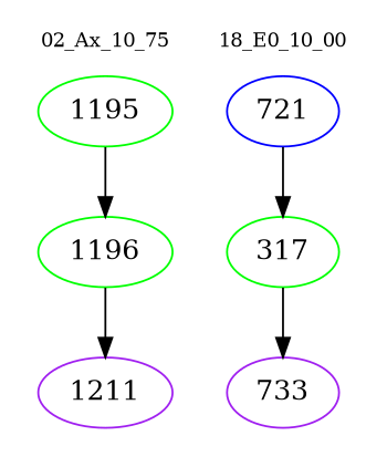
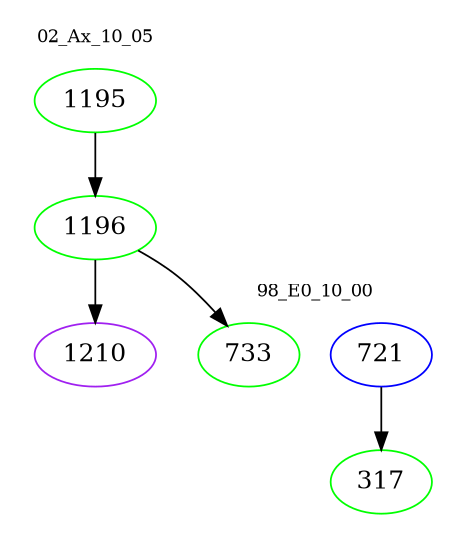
  digraph {
    node [color=green]
    edge [color=black]
    n1 [label=1195]
    n2 [label=1196]
-   n3 [color=purple label=1211]
+   n3 [color=purple label=1210]
    n4 [color=blue label=721]
    n5 [label=317]
-   n6 [color=purple label=733]
+   n6 [label=733]
    subgraph cluster_1 {
      color=white
      fontsize=10
-     label="02_Ax_10_75"
+     label="02_Ax_10_05"
      n1
      n2
      n3
    }
    subgraph cluster_2 {
      color=white
      fontsize=10
-     label="18_E0_10_00"
+     label="98_E0_10_00"
      n4
      n5
      n6
    }
    n1 -> n2
    n2 -> n3
    n4 -> n5
-   n5 -> n6
+   n2 -> n6
  }
